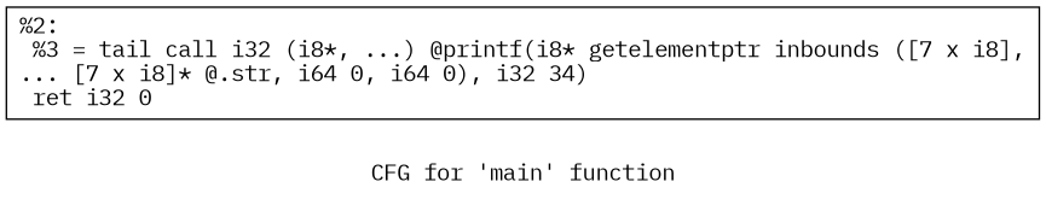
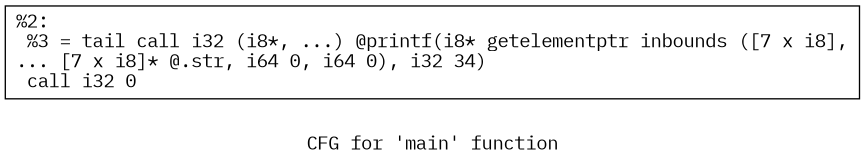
  digraph {
    label="CFG for 'main' function"
    rankdir=LR
    fontname="IBM Plex Mono"
-   n1 [label="{%2:\l  %3 = tail call i32 (i8*, ...) @printf(i8* getelementptr inbounds ([7 x i8],\l... [7 x i8]* @.str, i64 0, i64 0), i32 34)\l  ret i32 0\l}" shape=record fontname="IBM Plex Mono"]
+   n1 [label="{%2:\l  %3 = tail call i32 (i8*, ...) @printf(i8* getelementptr inbounds ([7 x i8],\l... [7 x i8]* @.str, i64 0, i64 0), i32 34)\l  call i32 0\l}" shape=record fontname="IBM Plex Mono"]
  }
